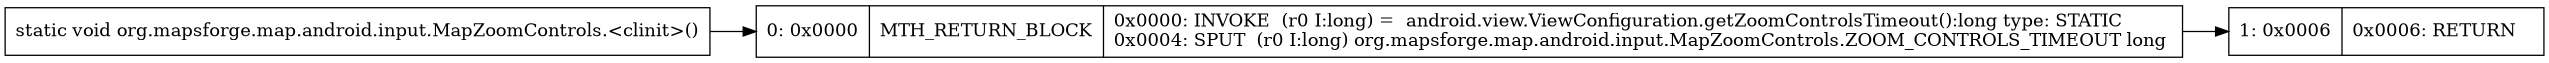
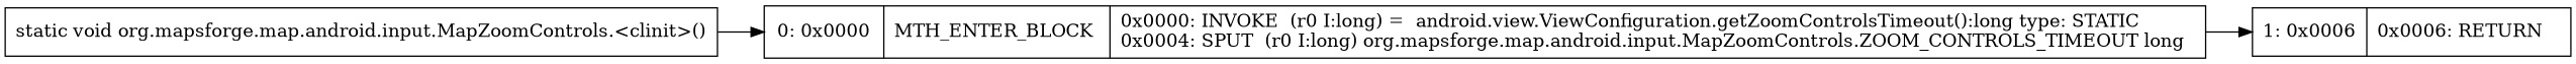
  digraph {
    rankdir=LR
    node [shape=record]
-   n1 [label="{0\:\ 0x0000|MTH_RETURN_BLOCK\l|0x0000: INVOKE  (r0 I:long) =  android.view.ViewConfiguration.getZoomControlsTimeout():long type: STATIC \l0x0004: SPUT  (r0 I:long) org.mapsforge.map.android.input.MapZoomControls.ZOOM_CONTROLS_TIMEOUT long \l}"]
+   n1 [label="{0\:\ 0x0000|MTH_ENTER_BLOCK\l|0x0000: INVOKE  (r0 I:long) =  android.view.ViewConfiguration.getZoomControlsTimeout():long type: STATIC \l0x0004: SPUT  (r0 I:long) org.mapsforge.map.android.input.MapZoomControls.ZOOM_CONTROLS_TIMEOUT long \l}"]
    n2 [label="{1\:\ 0x0006|0x0006: RETURN   \l}"]
    n3 [label="{static void org.mapsforge.map.android.input.MapZoomControls.\<clinit\>() }"]
    n1 -> n2
    n3 -> n1
  }
